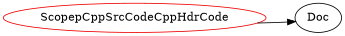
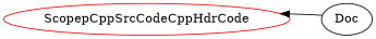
  digraph {
    rankdir=LR
    n1 [color=red2 label=ScopepCppSrcCodeCppHdrCode shape=oval]
    Doc
-   n1 -> Doc
+   Doc -> n1
  }
